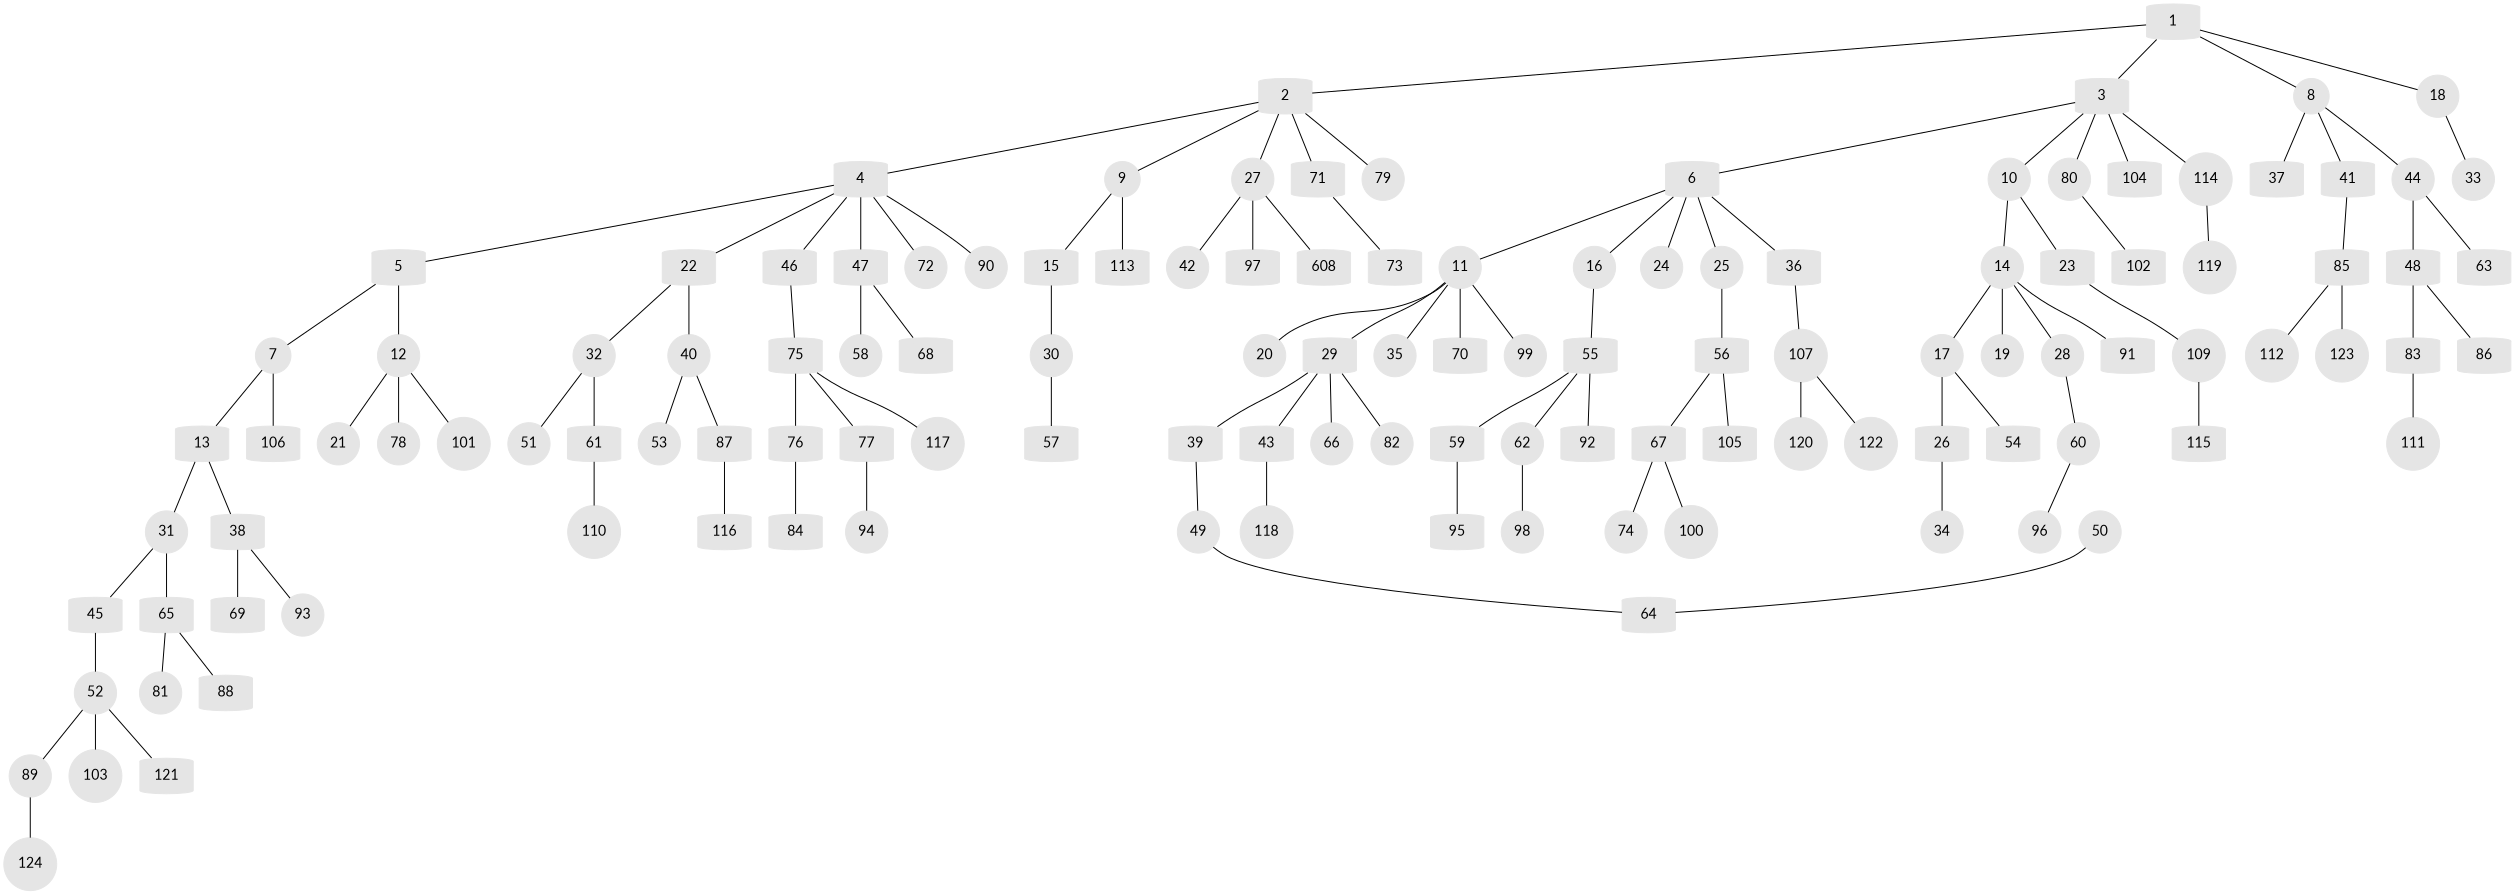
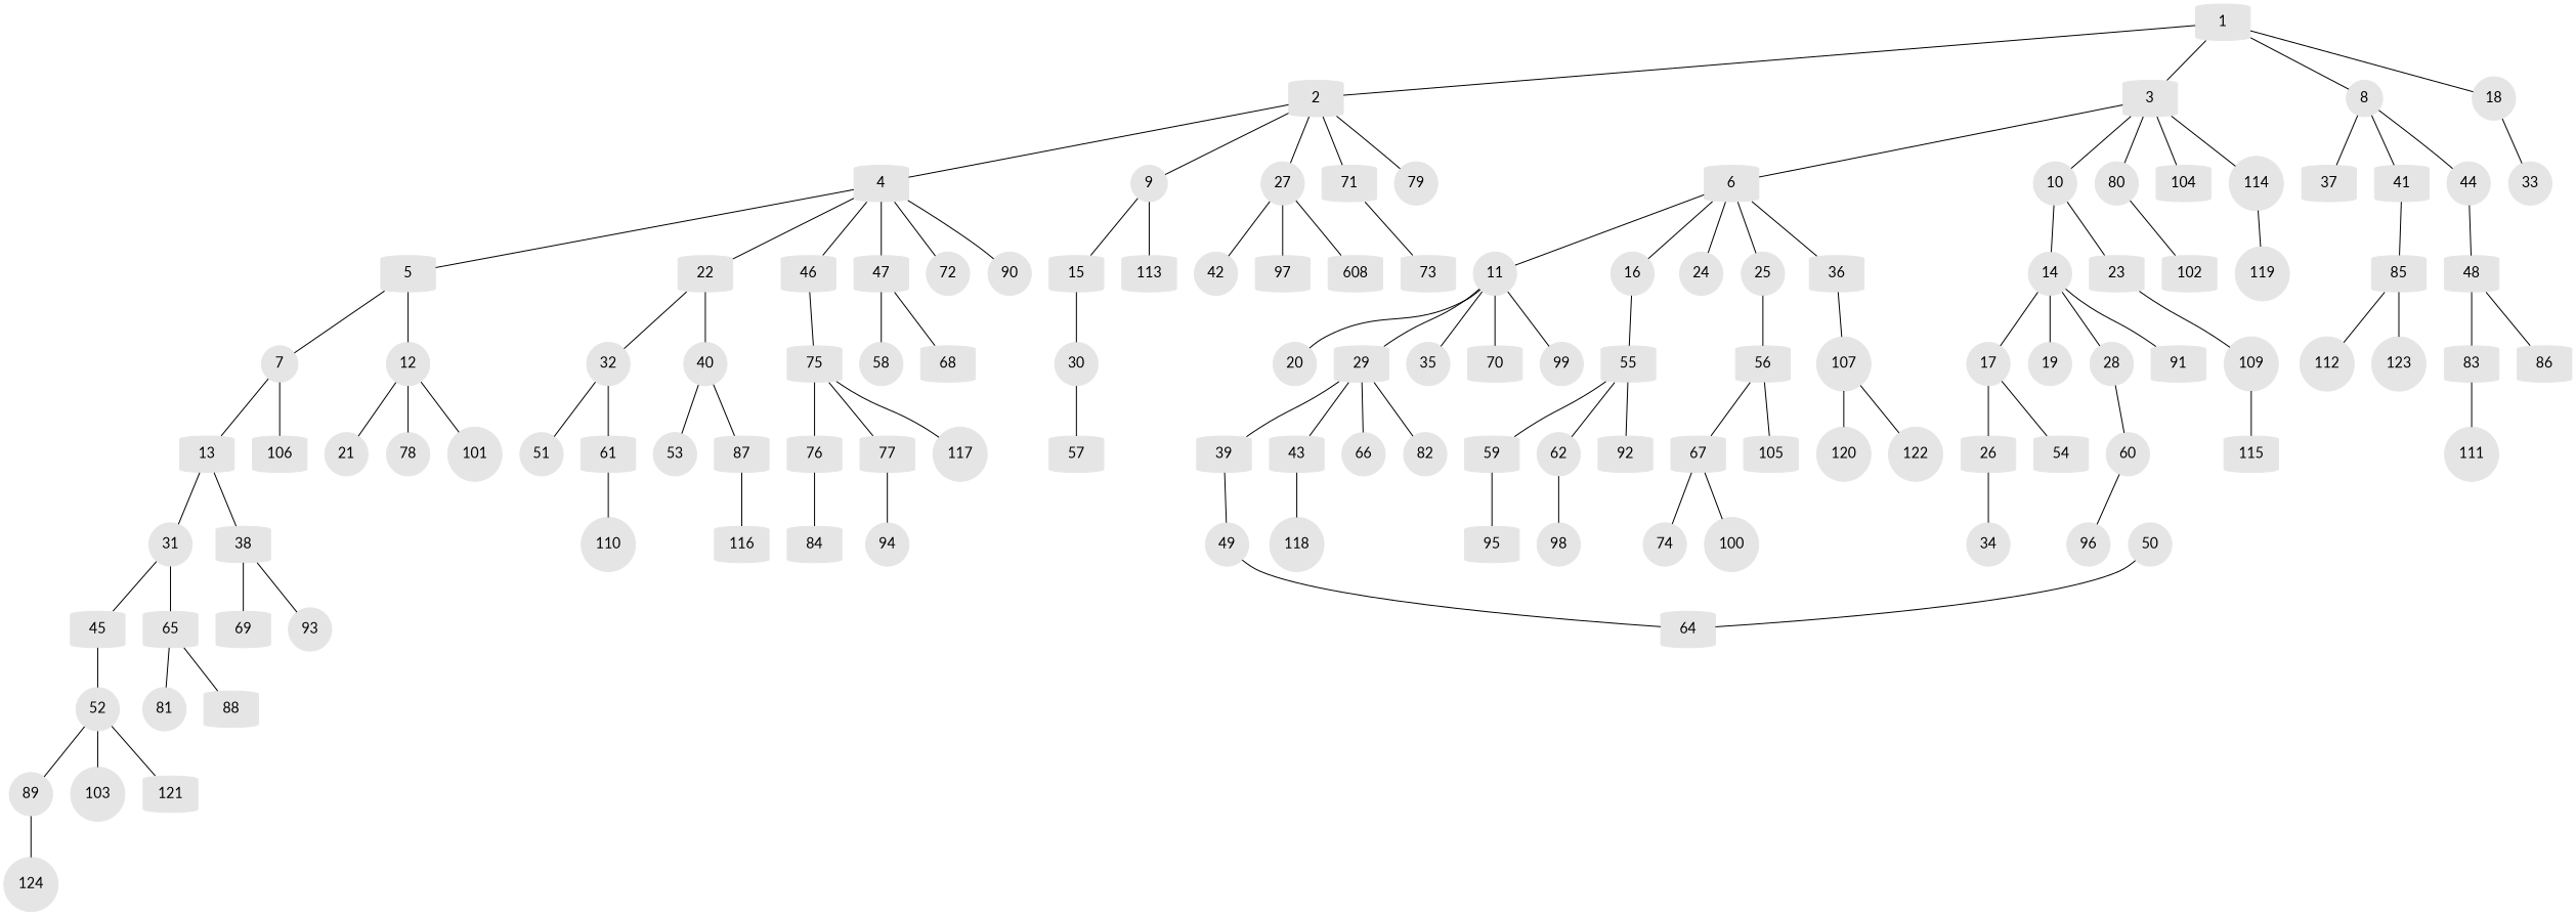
  graph {
    fontname=Lato
    node [color=gray90 fontname=Lato shape=circle style=filled]
    edge [fontname=Lato]
    1 [shape=cylinder]
    2 [shape=cylinder]
    3 [shape=cylinder]
    8
    18
    4 [shape=cylinder]
    9
    27
    71 [shape=cylinder]
    79
    6 [shape=cylinder]
    10
    80
    104 [shape=cylinder]
    114
    37 [shape=cylinder]
    41 [shape=cylinder]
    44
    33
    5 [shape=cylinder]
    22 [shape=cylinder]
    46 [shape=cylinder]
    47 [shape=cylinder]
    72
    90
    15 [shape=cylinder]
    113 [shape=cylinder]
    42
    97 [shape=cylinder]
    n30 [label=608 shape=cylinder]
    73 [shape=cylinder]
    11
    16
    24
    25
    36 [shape=cylinder]
    14
    23 [shape=cylinder]
    102 [shape=cylinder]
    119
    7
    12
    32
    40
    75 [shape=cylinder]
    58
    68 [shape=cylinder]
    13 [shape=cylinder]
    106 [shape=cylinder]
    21
    78
    101
    20
    29 [shape=cylinder]
    35
    70 [shape=cylinder]
    99
    55 [shape=cylinder]
    56 [shape=cylinder]
    107
    31
    38 [shape=cylinder]
    85 [shape=cylinder]
    48 [shape=cylinder]
-   63 [shape=cylinder]
    30
    17
    19
    28
    91 [shape=cylinder]
    109
    39 [shape=cylinder]
    43 [shape=cylinder]
    66
    82
    45 [shape=cylinder]
    65 [shape=cylinder]
    69 [shape=cylinder]
    93
    26 [shape=cylinder]
    54 [shape=cylinder]
    60
    57 [shape=cylinder]
    59 [shape=cylinder]
    62
    92 [shape=cylinder]
    34
    51
    61 [shape=cylinder]
    53
    87 [shape=cylinder]
    115 [shape=cylinder]
    67 [shape=cylinder]
    105 [shape=cylinder]
    96
    49
    118
    52
    81
    88 [shape=cylinder]
    110
    120
    122
    64 [shape=cylinder]
    116 [shape=cylinder]
    112
    123
    83 [shape=cylinder]
    86 [shape=cylinder]
    89
    103
    121 [shape=cylinder]
    76 [shape=cylinder]
    77 [shape=cylinder]
    117
    111
    50
    124
    95 [shape=cylinder]
    98
    74
    100
    84 [shape=cylinder]
    94
    1 -- 2
    1 -- 3
    1 -- 8
    1 -- 18
    2 -- 4
    2 -- 9
    2 -- 27
    2 -- 71
    2 -- 79
    3 -- 6
    3 -- 10
    3 -- 80
    3 -- 104
    3 -- 114
    8 -- 37
    8 -- 41
    8 -- 44
    18 -- 33
    4 -- 5
    4 -- 22
    4 -- 46
    4 -- 47
    4 -- 72
    4 -- 90
    9 -- 15
    9 -- 113
    27 -- 42
    27 -- 97
    27 -- n30
    71 -- 73
    6 -- 11
    6 -- 16
    6 -- 24
    6 -- 25
    6 -- 36
    10 -- 14
    10 -- 23
    80 -- 102
    114 -- 119
    41 -- 85
    44 -- 48
-   44 -- 63
    5 -- 7
    5 -- 12
    22 -- 32
    22 -- 40
    46 -- 75
    47 -- 58
    47 -- 68
    15 -- 30
    11 -- 20
    11 -- 29
    11 -- 35
    11 -- 70
    11 -- 99
    16 -- 55
    25 -- 56
    36 -- 107
    14 -- 17
    14 -- 19
    14 -- 28
    14 -- 91
    23 -- 109
    7 -- 13
    7 -- 106
    12 -- 21
    12 -- 78
    12 -- 101
    32 -- 51
    32 -- 61
    40 -- 53
    40 -- 87
    75 -- 76
    75 -- 77
    75 -- 117
    13 -- 31
    13 -- 38
    29 -- 39
    29 -- 43
    29 -- 66
    29 -- 82
    55 -- 59
    55 -- 62
    55 -- 92
    56 -- 67
    56 -- 105
    107 -- 120
    107 -- 122
    31 -- 45
    31 -- 65
    38 -- 69
    38 -- 93
    85 -- 112
    85 -- 123
    48 -- 83
    48 -- 86
    30 -- 57
    17 -- 26
    17 -- 54
    28 -- 60
    109 -- 115
    39 -- 49
    43 -- 118
    45 -- 52
    65 -- 81
    65 -- 88
    26 -- 34
    60 -- 96
    59 -- 95
    62 -- 98
    61 -- 110
    87 -- 116
    67 -- 74
    67 -- 100
    49 -- 64
    52 -- 89
    52 -- 103
    52 -- 121
    83 -- 111
    89 -- 124
    76 -- 84
    77 -- 94
    50 -- 64
  }
